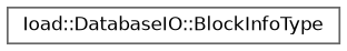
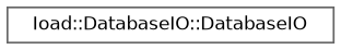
  digraph {
    rankdir=LR
-   n1 [color=grey40 fillcolor=white fontname=Helvetica fontsize=10 height=0.2 label="Ioad::DatabaseIO::BlockInfoType" shape=box style=filled width=0.4]
+   n1 [color=grey40 fillcolor=white fontname=Helvetica fontsize=10 height=0.2 label="Ioad::DatabaseIO::DatabaseIO" shape=box style=filled width=0.4]
  }
